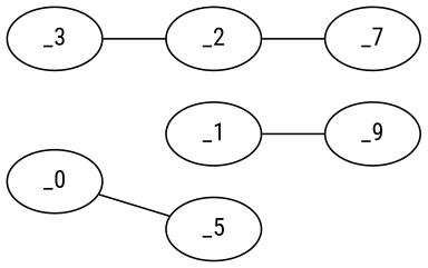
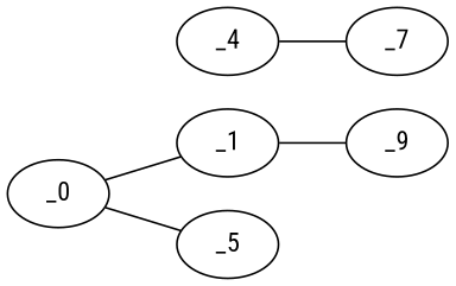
  graph {
    fontname="Roboto Condensed"
    rankdir=LR
    node [fontname="Roboto Condensed"]
    edge [fontname="Roboto Condensed"]
    _0 [x=0.71 y=0.72]
    _1 [x=1.57417 y=2.41938]
    _5 [x=2.34359 y=1.20269]
    n4 [label=_9 x=2.3 y=0.71]
-   _3 [x=0.778517 y=1.53018]
-   _4 [x=2.12 y=1.49 label=_2]
+   _4 [x=2.12 y=1.49]
    _7 [x=0.517362 y=0.254279]
+   _0 -- _1
    _0 -- _5
    _1 -- n4
-   _3 -- _4
    _4 -- _7
  }
